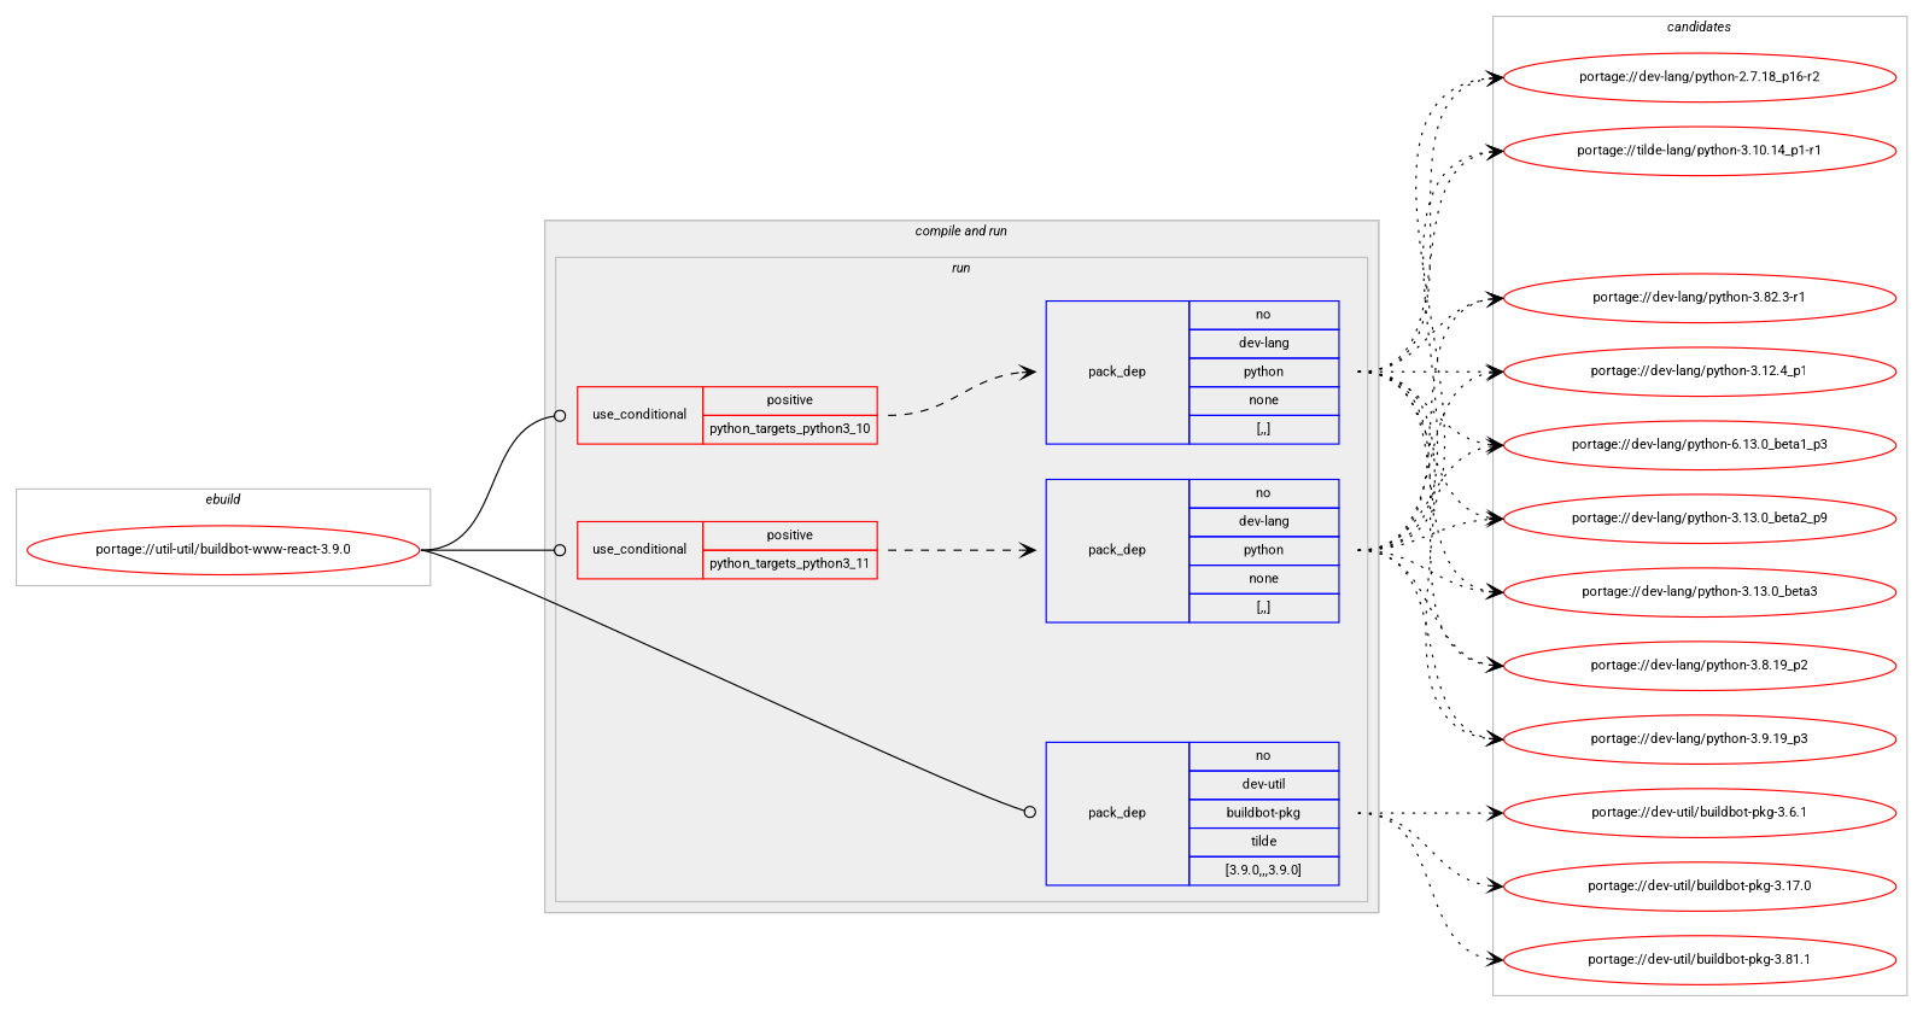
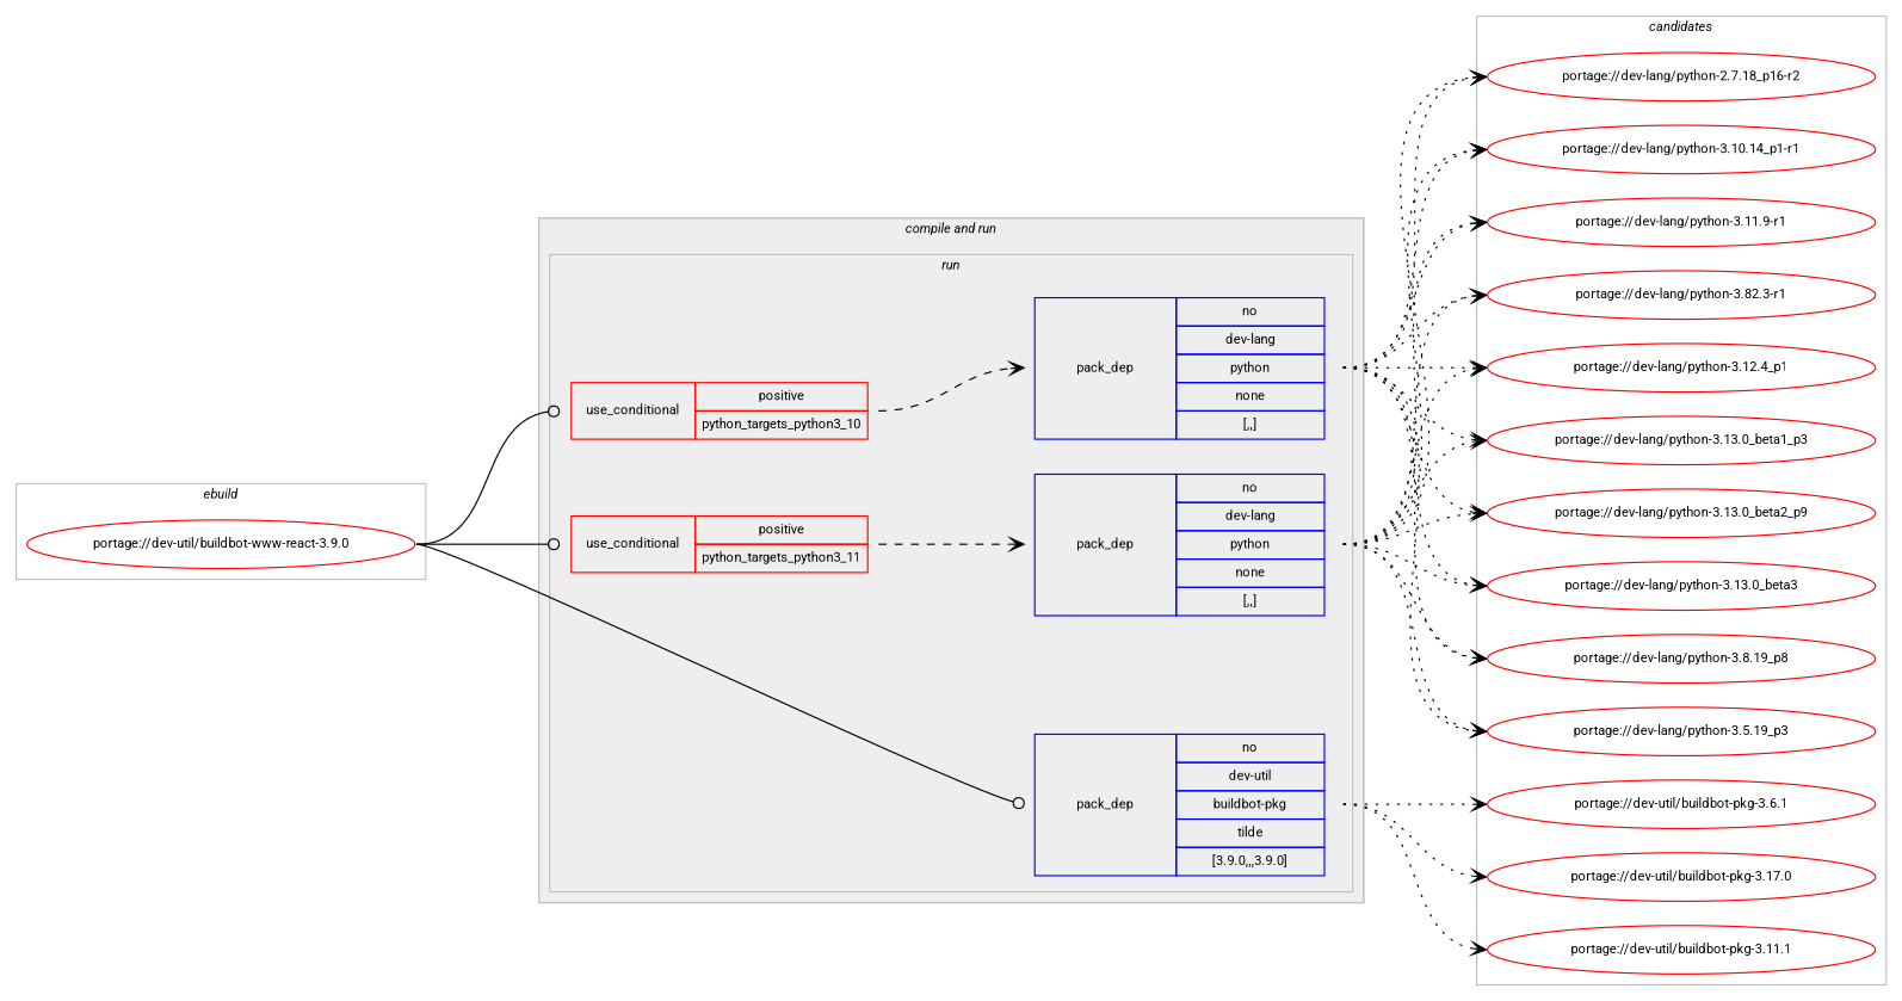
  digraph {
    compound=true
    concentrate=true
    fontname=Roboto
    fontsize=10
    newrank=true
    rankdir=LR
    ranksep=1.5
    node [color=red fontname=Roboto fontsize=10]
    edge [arrowhead=vee fontname=Roboto headport=w style=dotted tailport=e weight=100]
-   n1 [label="portage://util-util/buildbot-www-react-3.9.0" width=4]
+   n1 [label="portage://dev-util/buildbot-www-react-3.9.0" width=4]
    n2 [color=blue label=<<TABLE BORDER="0" CELLBORDER="1" CELLSPACING="0" CELLPADDING="4" WIDTH="220"><TR><TD ROWSPAN="6" CELLPADDING="30">pack_dep</TD></TR><TR><TD WIDTH="110">no</TD></TR><TR><TD>dev-lang</TD></TR><TR><TD>python</TD></TR><TR><TD>none</TD></TR><TR><TD>[,,]</TD></TR></TABLE>> shape=none]
    n3 [label=<<TABLE BORDER="0" CELLBORDER="1" CELLSPACING="0" CELLPADDING="4"><TR><TD ROWSPAN="3" CELLPADDING="10">use_conditional</TD></TR><TR><TD>positive</TD></TR><TR><TD>python_targets_python3_10</TD></TR></TABLE>> shape=none]
    n4 [color=blue label=<<TABLE BORDER="0" CELLBORDER="1" CELLSPACING="0" CELLPADDING="4" WIDTH="220"><TR><TD ROWSPAN="6" CELLPADDING="30">pack_dep</TD></TR><TR><TD WIDTH="110">no</TD></TR><TR><TD>dev-lang</TD></TR><TR><TD>python</TD></TR><TR><TD>none</TD></TR><TR><TD>[,,]</TD></TR></TABLE>> shape=none]
    n5 [label=<<TABLE BORDER="0" CELLBORDER="1" CELLSPACING="0" CELLPADDING="4"><TR><TD ROWSPAN="3" CELLPADDING="10">use_conditional</TD></TR><TR><TD>positive</TD></TR><TR><TD>python_targets_python3_11</TD></TR></TABLE>> shape=none]
    n6 [color=blue label=<<TABLE BORDER="0" CELLBORDER="1" CELLSPACING="0" CELLPADDING="4" WIDTH="220"><TR><TD ROWSPAN="6" CELLPADDING="30">pack_dep</TD></TR><TR><TD WIDTH="110">no</TD></TR><TR><TD>dev-util</TD></TR><TR><TD>buildbot-pkg</TD></TR><TR><TD>tilde</TD></TR><TR><TD>[3.9.0,,,3.9.0]</TD></TR></TABLE>> shape=none]
    n7 [label="portage://dev-lang/python-2.7.18_p16-r2" width=4]
-   n8 [label="portage://tilde-lang/python-3.10.14_p1-r1" width=4]
+   n8 [label="portage://dev-lang/python-3.10.14_p1-r1" width=4]
+   n9 [label="portage://dev-lang/python-3.11.9-r1" width=4]
    n10 [label="portage://dev-lang/python-3.82.3-r1" width=4]
    n11 [label="portage://dev-lang/python-3.12.4_p1" width=4]
-   n12 [label="portage://dev-lang/python-6.13.0_beta1_p3" width=4]
+   n12 [label="portage://dev-lang/python-3.13.0_beta1_p3" width=4]
    n13 [label="portage://dev-lang/python-3.13.0_beta2_p9" width=4]
    n14 [label="portage://dev-lang/python-3.13.0_beta3" width=4]
-   n15 [label="portage://dev-lang/python-3.8.19_p2" width=4]
-   n16 [label="portage://dev-lang/python-3.9.19_p3" width=4]
+   n15 [label="portage://dev-lang/python-3.8.19_p8" width=4]
+   n16 [label="portage://dev-lang/python-3.5.19_p3" width=4]
    n17 [label="portage://dev-util/buildbot-pkg-3.17.0" width=4]
-   n18 [label="portage://dev-util/buildbot-pkg-3.81.1" width=4]
+   n18 [label="portage://dev-util/buildbot-pkg-3.11.1" width=4]
    n19 [label="portage://dev-util/buildbot-pkg-3.6.1" width=4]
    subgraph cluster_1 {
      color=gray
      label=<<i>ebuild</i>>
      rank=same
      n1
    }
    subgraph cluster_2 {
      color=gray
      label=<<i>dependencies</i>>
      subgraph cluster_3 {
        color=gray
        fillcolor="#eeeeee"
        label=<<i>compile</i>>
        style=filled
      }
      subgraph cluster_4 {
        color=gray
        fillcolor="#eeeeee"
        label=<<i>compile and run</i>>
        style=filled
      }
      subgraph cluster_5 {
        color=gray
        fillcolor="#eeeeee"
        label=<<i>run</i>>
        style=filled
        subgraph sub_6 {
          color=gray
          fillcolor="#eeeeee"
          label=<<i>run</i>>
          style=filled
          n3
          subgraph sub_7 {
            color=gray
            fillcolor="#eeeeee"
            label=<<i>run</i>>
            style=filled
            n2
          }
        }
        subgraph sub_8 {
          color=gray
          fillcolor="#eeeeee"
          label=<<i>run</i>>
          style=filled
          n5
          subgraph sub_9 {
            color=gray
            fillcolor="#eeeeee"
            label=<<i>run</i>>
            style=filled
            n4
          }
        }
        subgraph sub_10 {
          color=gray
          fillcolor="#eeeeee"
          label=<<i>run</i>>
          style=filled
          n6
        }
      }
    }
    subgraph cluster_11 {
      color=gray
      label=<<i>candidates</i>>
      rank=same
      subgraph sub_12 {
        color=black
        label=<<i>candidates</i>>
        nodesep=1
        rank=same
        n7
        n8
+       n9
        n10
        n11
        n12
        n13
        n14
        n15
        n16
      }
      subgraph sub_13 {
        color=black
        label=<<i>candidates</i>>
        nodesep=1
        rank=same
        n7
        n8
+       n9
        n10
        n11
        n12
        n13
        n14
        n15
        n16
      }
      subgraph sub_14 {
        color=black
        label=<<i>candidates</i>>
        nodesep=1
        rank=same
        n17
        n18
        n19
      }
    }
    n1 -> n3 [arrowhead=odot style=solid weight=20]
    n1 -> n5 [arrowhead=odot style=solid weight=20]
    n1 -> n6 [arrowhead=odot style=solid weight=20]
    n2 -> n7
    n2 -> n8
+   n2 -> n9
    n2 -> n10
    n2 -> n11
    n2 -> n12
    n2 -> n13
    n2 -> n14
    n2 -> n15
    n2 -> n16
    n3 -> n2 [style=dashed weight=20]
    n4 -> n7
    n4 -> n8
+   n4 -> n9
    n4 -> n10
    n4 -> n11
    n4 -> n12
    n4 -> n13
    n4 -> n14
    n4 -> n15
    n4 -> n16
    n5 -> n4 [style=dashed weight=20]
    n6 -> n17
    n6 -> n18
    n6 -> n19
  }
